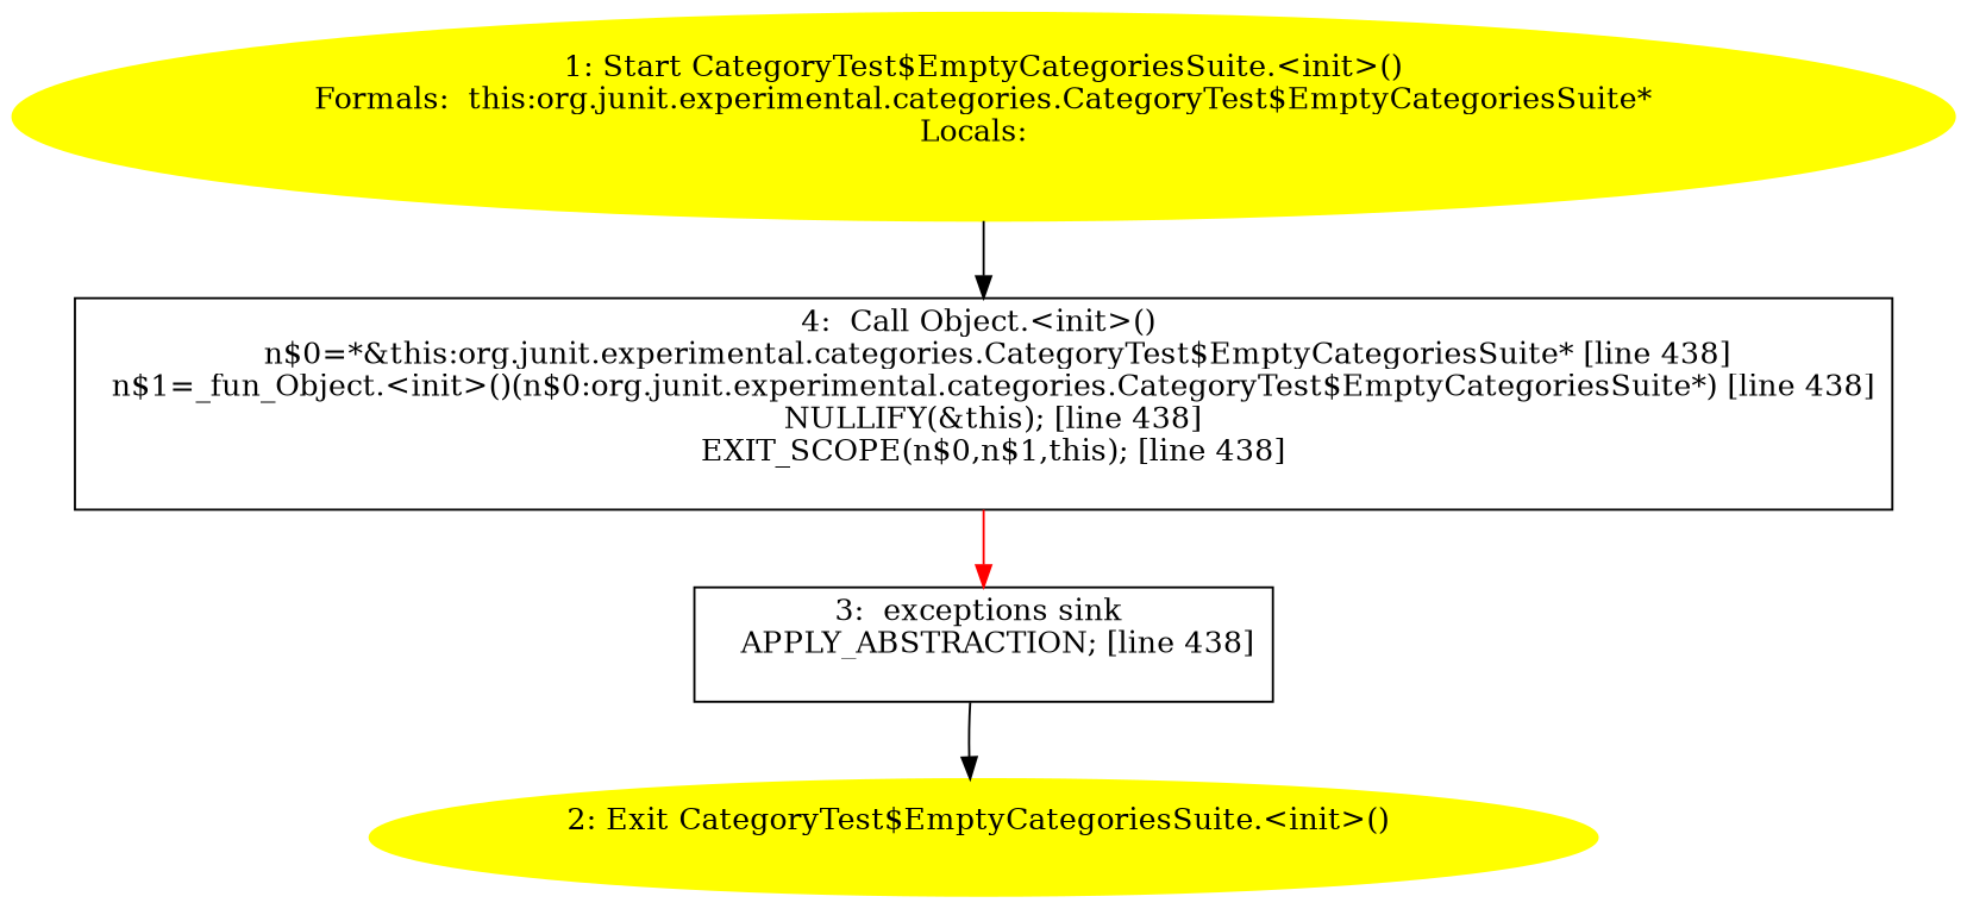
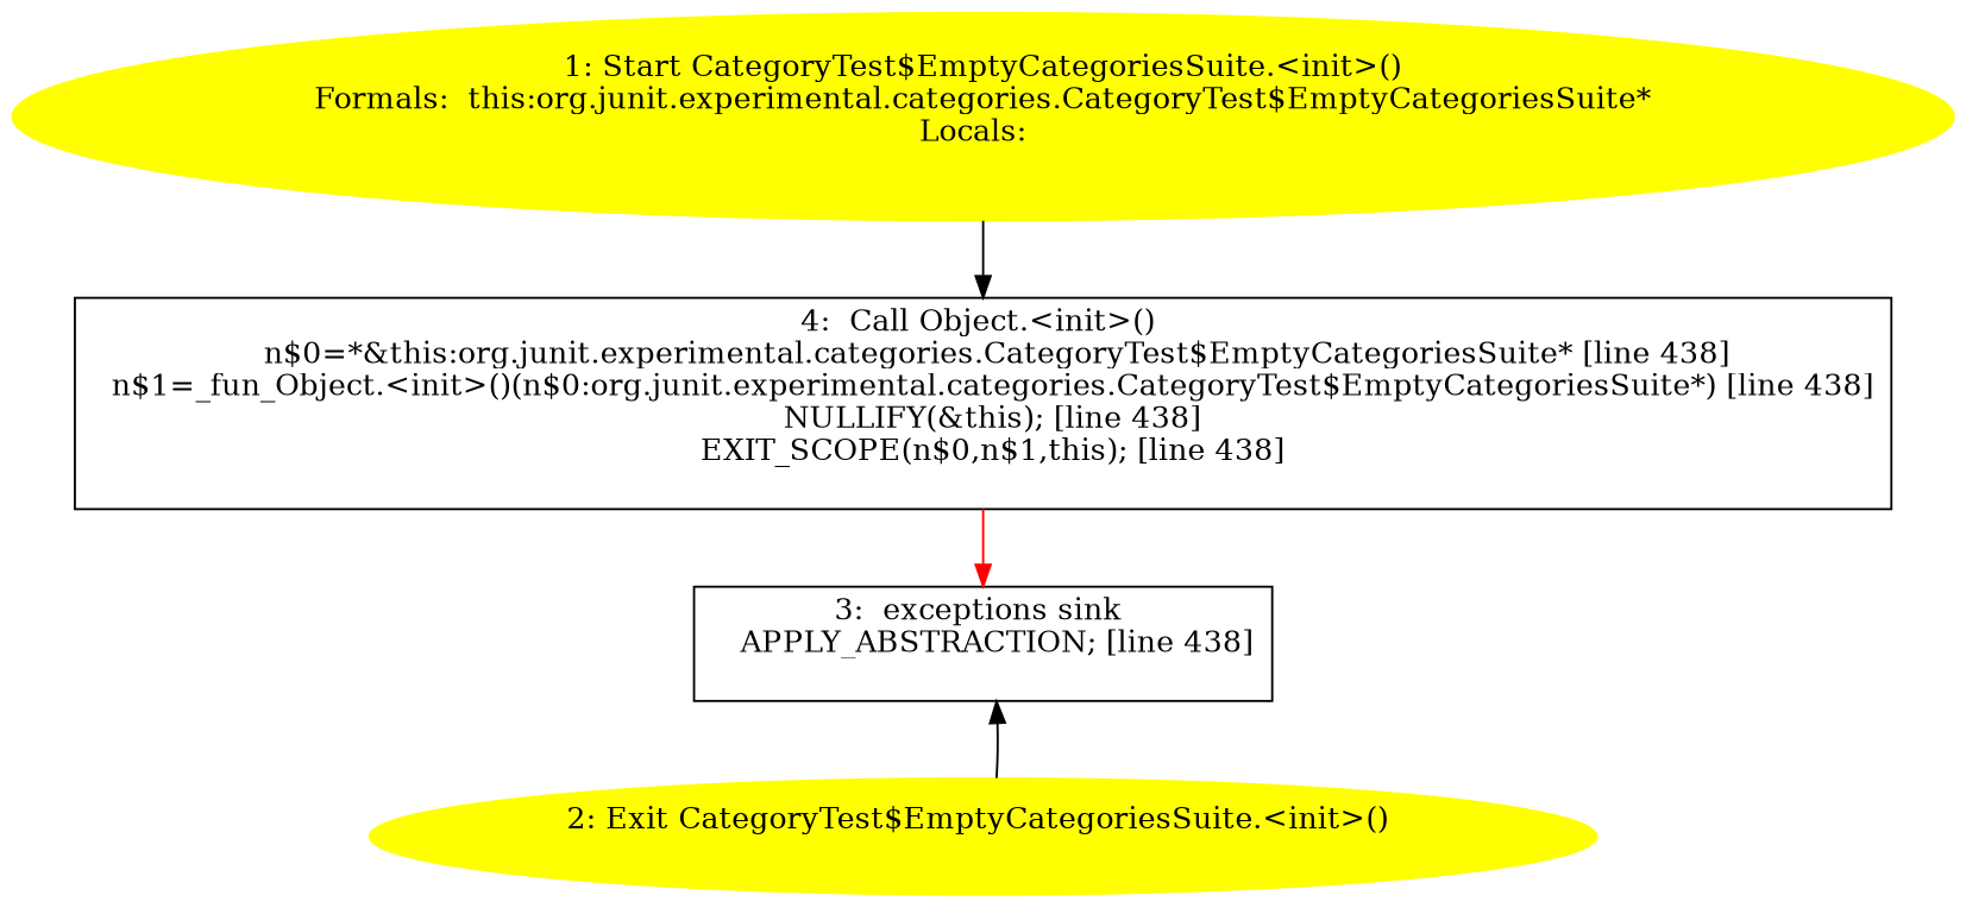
  digraph {
    n1 [color=yellow label="1: Start CategoryTest$EmptyCategoriesSuite.<init>()\nFormals:  this:org.junit.experimental.categories.CategoryTest$EmptyCategoriesSuite*\nLocals:  \n  " style=filled]
    n2 [label="4:  Call Object.<init>() \n   n$0=*&this:org.junit.experimental.categories.CategoryTest$EmptyCategoriesSuite* [line 438]\n  n$1=_fun_Object.<init>()(n$0:org.junit.experimental.categories.CategoryTest$EmptyCategoriesSuite*) [line 438]\n  NULLIFY(&this); [line 438]\n  EXIT_SCOPE(n$0,n$1,this); [line 438]\n " shape=box]
    n3 [label="3:  exceptions sink \n   APPLY_ABSTRACTION; [line 438]\n " shape=box]
    n4 [color=yellow label="2: Exit CategoryTest$EmptyCategoriesSuite.<init>() \n  " style=filled]
    n1 -> n2
    n2 -> n3 [color=red]
-   n3 -> n4
+   n4 -> n3
  }
